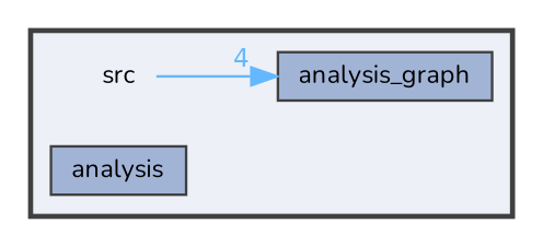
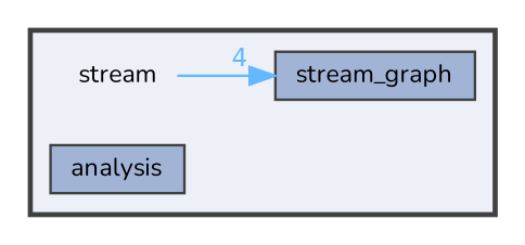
  digraph {
    compound=true
    rankdir=LR
    fontname=Nunito
    node [fontname=Nunito fontsize=10 shape=box color=grey25 fillcolor="#a2b4d6" style=filled]
-   n1 [height=0.2 label=src shape=plaintext width=0.4 color="" fillcolor="" style=""]
+   n1 [height=0.2 label=stream shape=plaintext width=0.4 color="" fillcolor="" style=""]
    n2 [height=0.2 label=analysis width=0.4]
-   n3 [height=0.2 label=analysis_graph width=0.4]
+   n3 [height=0.2 label=stream_graph width=0.4]
    subgraph cluster_1 {
      bgcolor="#edf0f7"
      fontsize=10
      pencolor=grey25
      style="filled,bold"
      n1
      n2
      n3
    }
    n1 -> n3 [color=steelblue1 fontcolor=steelblue1 fontname=Nunito fontsize=10 headlabel=4 labeldistance=1.5 labelfontname=Helvetica labelfontsize=10]
  }
